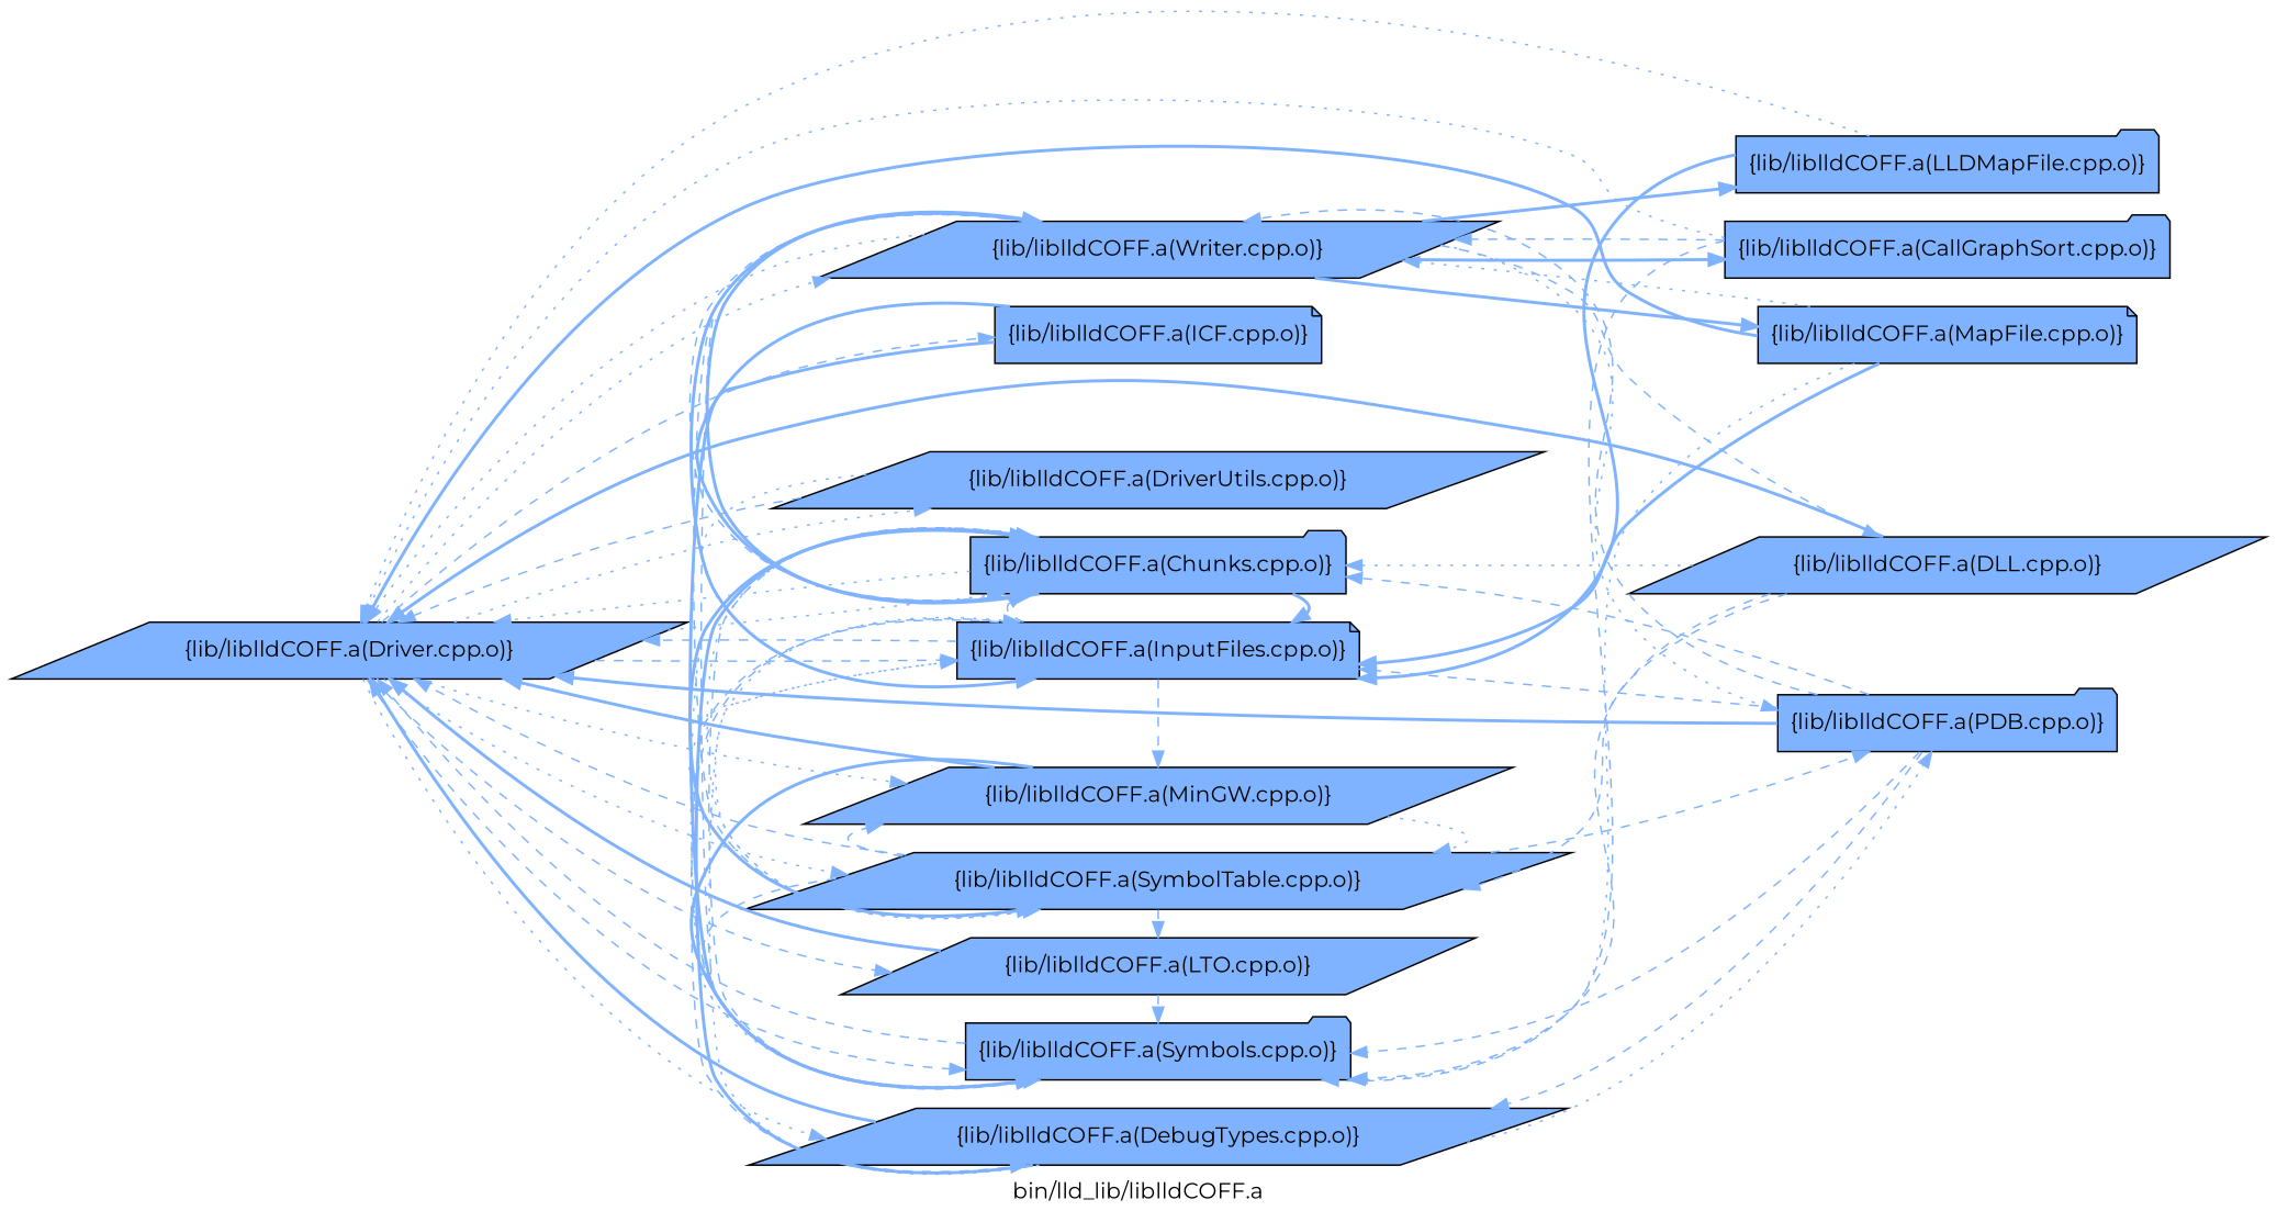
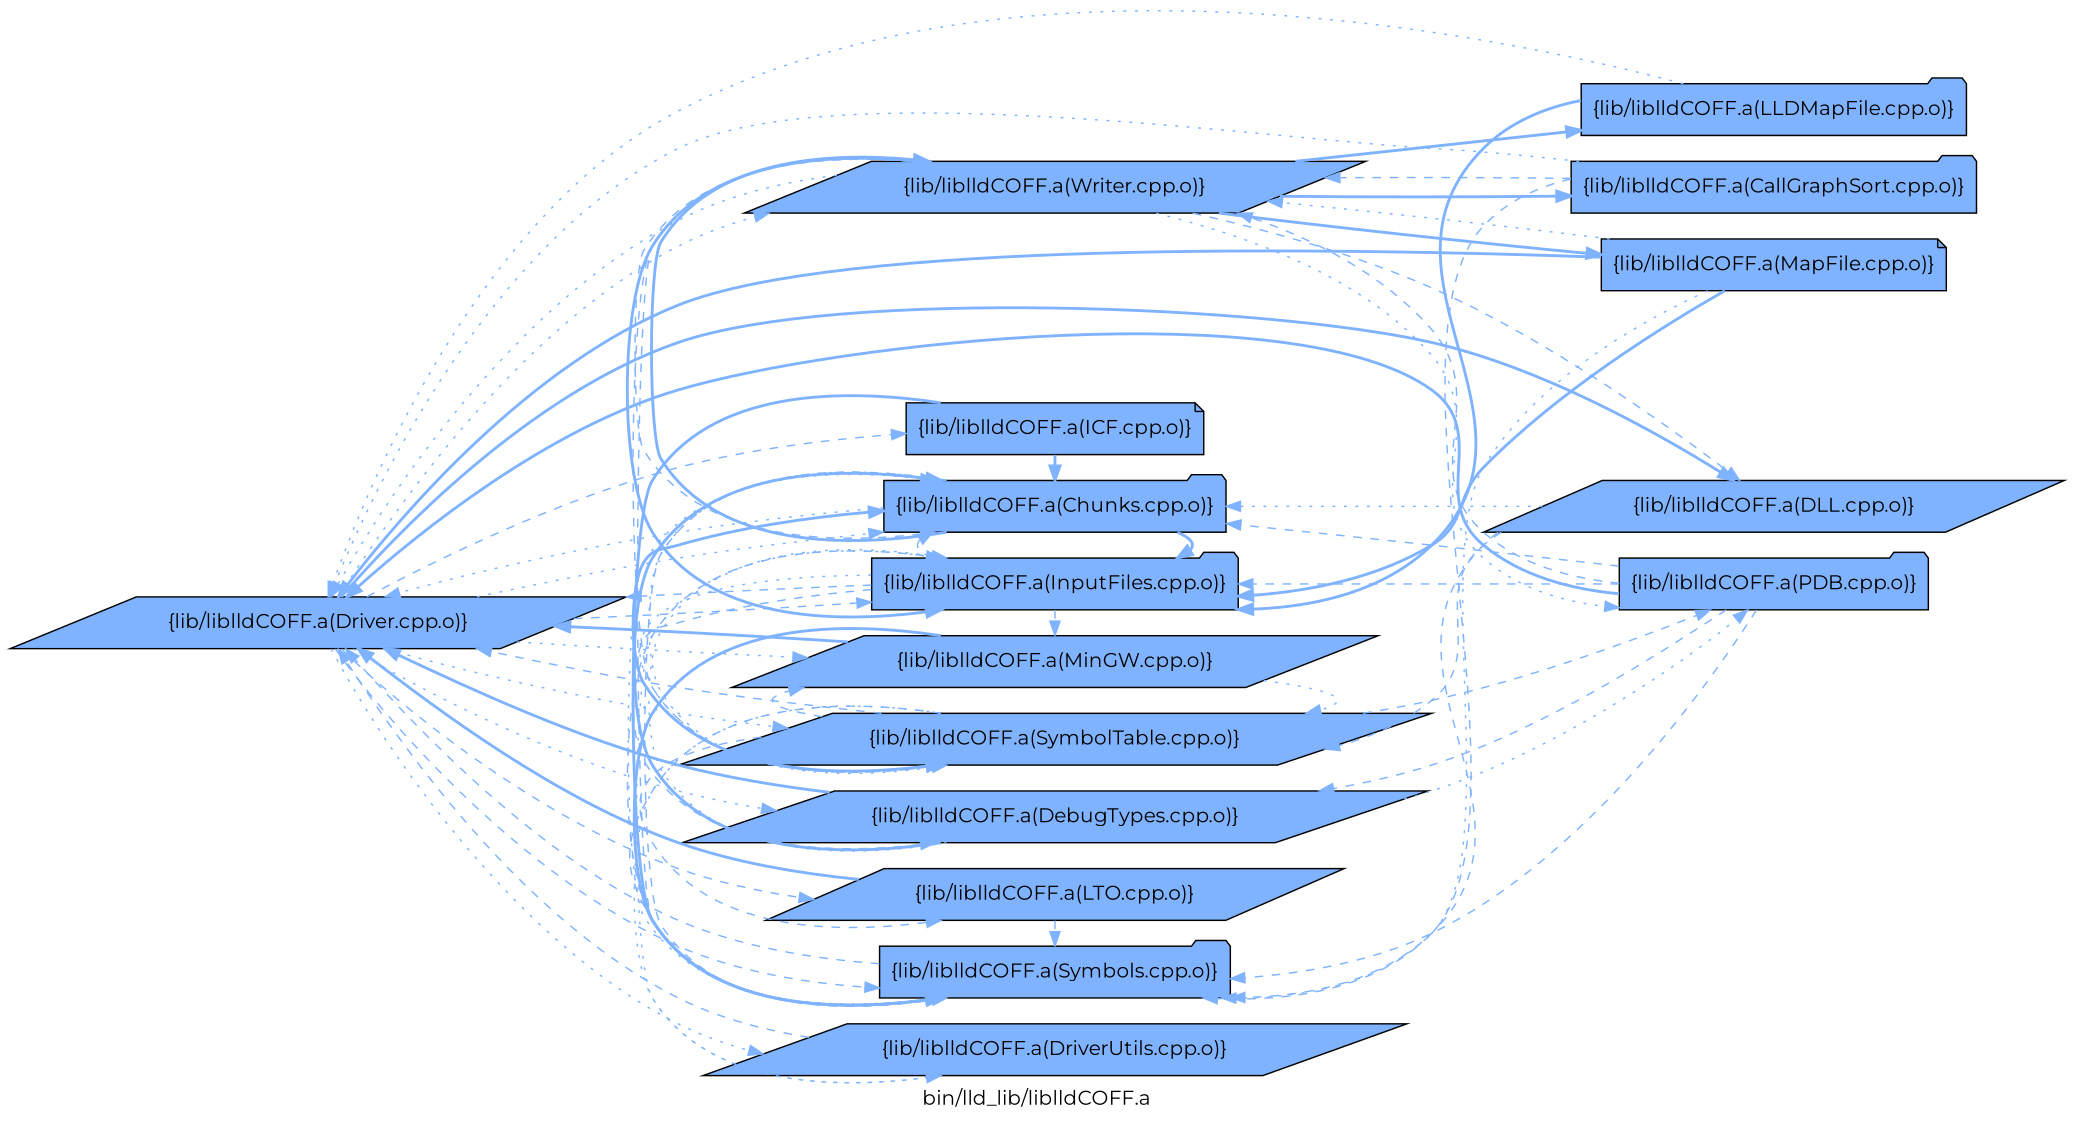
  digraph {
    fontname=Montserrat
    label="bin/lld_lib/liblldCOFF.a"
    rankdir=LR
    node [fillcolor="0.600000 0.5 1" fontname=Montserrat group=1 shape=parallelogram style=filled]
    edge [color="0.600000 0.5 1" fontname=Montserrat style=dashed]
    n1 [label="{lib/liblldCOFF.a(Driver.cpp.o)}"]
    n2 [label="{lib/liblldCOFF.a(DebugTypes.cpp.o)}"]
    n3 [label="{lib/liblldCOFF.a(Chunks.cpp.o)}" shape=folder]
    n4 [label="{lib/liblldCOFF.a(DriverUtils.cpp.o)}"]
    n5 [label="{lib/liblldCOFF.a(ICF.cpp.o)}" shape=note]
-   n6 [label="{lib/liblldCOFF.a(InputFiles.cpp.o)}" shape=note]
+   n6 [label="{lib/liblldCOFF.a(InputFiles.cpp.o)}" shape=folder]
    n7 [label="{lib/liblldCOFF.a(LTO.cpp.o)}"]
    n8 [label="{lib/liblldCOFF.a(MinGW.cpp.o)}"]
    n9 [label="{lib/liblldCOFF.a(SymbolTable.cpp.o)}"]
    n10 [label="{lib/liblldCOFF.a(Symbols.cpp.o)}" shape=folder]
    n11 [label="{lib/liblldCOFF.a(Writer.cpp.o)}"]
    n12 [label="{lib/liblldCOFF.a(PDB.cpp.o)}" shape=folder]
    n13 [label="{lib/liblldCOFF.a(DLL.cpp.o)}"]
    n14 [label="{lib/liblldCOFF.a(CallGraphSort.cpp.o)}" shape=folder]
    n15 [label="{lib/liblldCOFF.a(LLDMapFile.cpp.o)}" shape=folder]
    n16 [label="{lib/liblldCOFF.a(MapFile.cpp.o)}" shape=note]
    subgraph sub_1 {
      rank=same
      n1
    }
    subgraph sub_2 {
      rank=same
      n2
      n3
      n4
      n5
      n6
      n7
      n8
      n9
      n10
      n11
    }
    subgraph sub_3 {
      rank=same
      n1
    }
    subgraph sub_4 {
      rank=same
      n2
      n3
      n4
      n5
      n6
      n7
      n8
      n9
      n10
      n11
    }
    n1 -> n2 [style=dotted]
    n1 -> n3 [style=dotted]
    n1 -> n4 [style=dotted]
    n1 -> n5
    n1 -> n6
    n1 -> n7
    n1 -> n8 [style=dotted]
    n1 -> n9 [style=dotted]
    n1 -> n10
    n1 -> n11 [style=dotted]
    n2 -> n1 [style=bold]
    n2 -> n3 [style=bold]
    n2 -> n6 [style=dotted]
    n2 -> n12 [style=dotted]
    n3 -> n1 [style=dotted]
    n3 -> n6 [style=bold]
    n3 -> n9 [style=dotted]
    n3 -> n10
    n3 -> n11 [style=bold]
    n4 -> n1
    n4 -> n6 [style=dotted]
    n5 -> n3 [style=bold]
    n5 -> n10 [style=bold]
    n6 -> n1
    n6 -> n2
    n6 -> n3
    n6 -> n8
    n6 -> n9 [style=dotted]
    n6 -> n10
    n7 -> n1 [style=bold]
    n7 -> n10
    n8 -> n1 [style=bold]
    n8 -> n9 [style=dotted]
    n8 -> n10 [style=bold]
    n9 -> n1
    n9 -> n3 [style=bold]
-   n9 -> n6 [style=dotted]
+   n9 -> n4 [style=dotted]
    n9 -> n7
    n9 -> n8
    n9 -> n10
    n9 -> n12
    n10 -> n1
    n10 -> n3 [style=dotted]
    n11 -> n1 [style=dotted]
    n11 -> n3
    n11 -> n6 [style=bold]
    n11 -> n9
    n11 -> n10
    n11 -> n12 [style=dotted]
    n11 -> n13
    n11 -> n14 [style=bold]
    n11 -> n15 [style=bold]
    n11 -> n16 [style=bold]
    n12 -> n1 [style=bold]
    n12 -> n2
    n12 -> n3
    n12 -> n6
    n12 -> n10
    n12 -> n11
-   n13 -> n1 [style=bold]
+   n1 -> n13 [style=bold]
    n13 -> n3 [style=dotted]
    n13 -> n9
    n13 -> n10
    n14 -> n1 [style=dotted]
    n14 -> n10
    n14 -> n11
    n15 -> n1 [style=dotted]
    n15 -> n6 [style=bold]
    n16 -> n1 [style=bold]
    n16 -> n6 [style=bold]
    n16 -> n10 [style=dotted]
    n16 -> n11 [style=dotted]
  }
